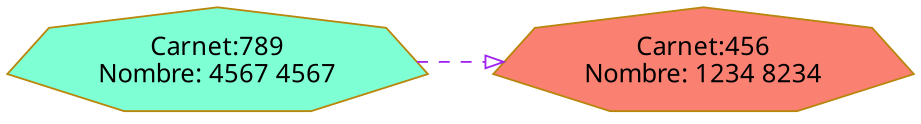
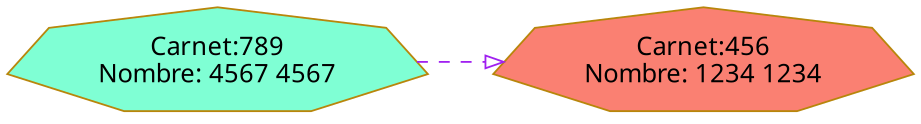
  digraph {
    rankdir=LR
    fontname="Noto Sans"
    node [color=darkgoldenrod shape=septagon style=filled fontname="Noto Sans"]
    n1 [label="Carnet:789\nNombre: 4567 4567" fillcolor=aquamarine]
-   n2 [label="Carnet:456\nNombre: 1234 8234" fillcolor=salmon]
+   n2 [label="Carnet:456\nNombre: 1234 1234" fillcolor=salmon]
    n1 -> n2 [color=purple style=dashed arrowhead=onormal fontname="Noto Sans"]
  }
